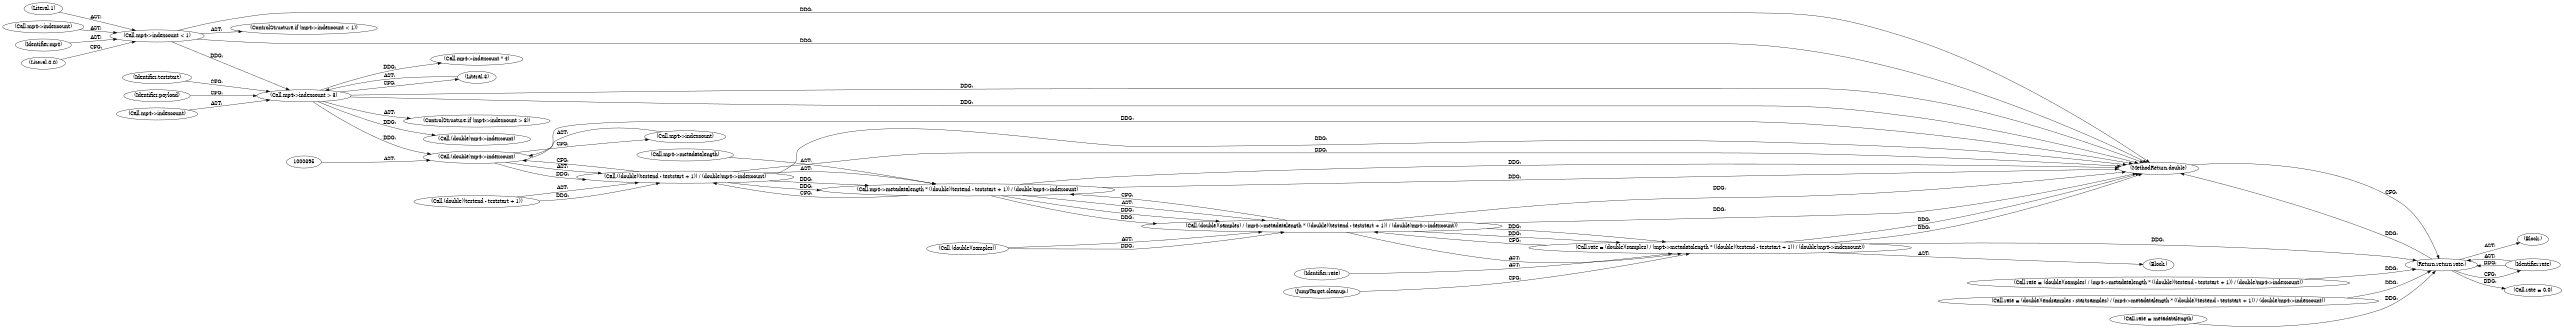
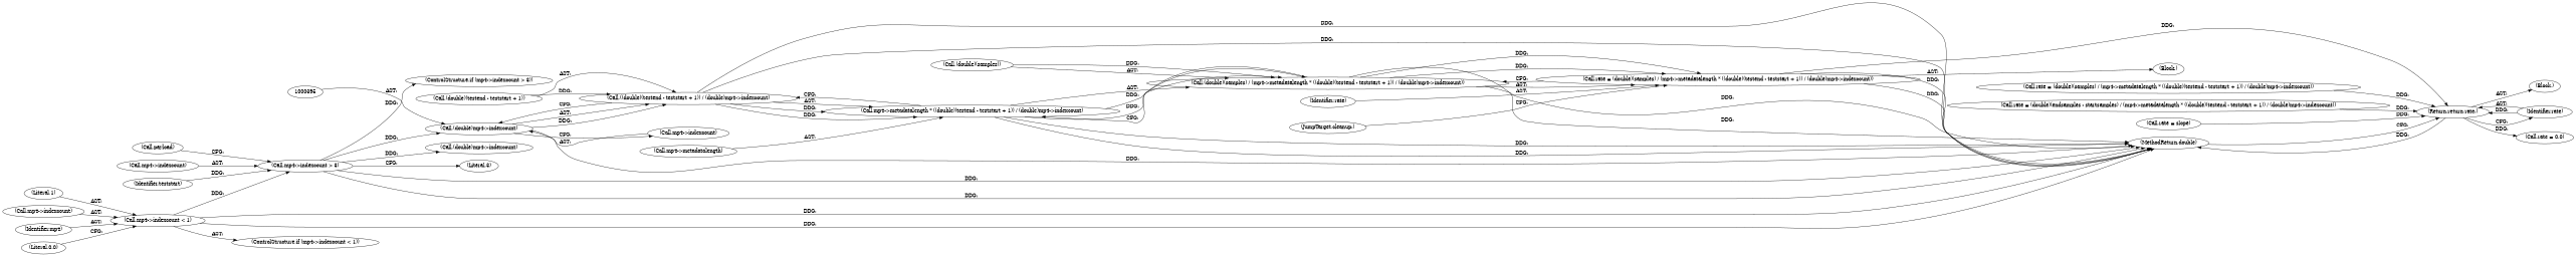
  digraph {
    rankdir=LR
    n1 [label="(Call,(double)mp4->indexcount)"]
    n2 [label="(Call,((double)(testend - teststart + 1)) / (double)mp4->indexcount)"]
    n3 [label="(Call,mp4->indexcount)"]
    n4 [label="(MethodReturn,double)"]
    n5 [label="(Call,mp4->metadatalength * ((double)(testend - teststart + 1)) / (double)mp4->indexcount)"]
    n6 [label="(Return,return rate;)"]
    n7 [label="(Call,mp4->indexcount > 3)"]
    n8 [label="(ControlStructure,if (mp4->indexcount > 3))"]
    n9 [label="(Call,(double)mp4->indexcount)"]
-   n10 [label="(Call,mp4->indexcount * 4)"]
    n11 [label="(Literal,3)"]
    n12 [label="(Call,mp4->indexcount < 1)"]
    n13 [label="(ControlStructure,if (mp4->indexcount < 1))"]
    n14 [label="(Literal,1)"]
    n15 [label="(Call,(double)(samples) / (mp4->metadatalength * ((double)(testend - teststart + 1)) / (double)mp4->indexcount))"]
    n16 [label="(Call,rate = (double)(samples) / (mp4->metadatalength * ((double)(testend - teststart + 1)) / (double)mp4->indexcount))"]
    n17 [label="(Block,)"]
    n18 [label="(Block,)"]
    n19 [label="(Identifier,rate)"]
    n20 [label="(Call,rate = 0.0)"]
    n21 [label="(Call,mp4->indexcount)"]
    n22 [label="(Call,(double)(testend - teststart + 1))"]
    n23 [label="(Identifier,mp4)"]
    n24 [label="(Call,rate = (double)(samples) / (mp4->metadatalength * ((double)(testend - teststart + 1)) / (double)mp4->indexcount))"]
    n25 [label="(Call,mp4->metadatalength)"]
    n26 [label="(Literal,0.0)"]
    n27 [label="(Identifier,teststart)"]
    n28 [label="(Identifier,rate)"]
    n29 [label="(Call,rate = (double)(endsamples - startsamples) / (mp4->metadatalength * ((double)(testend - teststart + 1)) / (double)mp4->indexcount))"]
-   n30 [label="(Identifier,payload)"]
-   n31 [label="(Call,rate = metadatalength)"]
+   n30 [label="(Call,payload)"]
+   n31 [label="(Call,rate = slope)"]
    n32 [label="(Call,(double)(samples))"]
    n33 [label="(JumpTarget,cleanup:)"]
    n34 [label="(Call,mp4->indexcount)"]
    1000395
    n1 -> n2 [label="AST: "]
    n1 -> n2 [label="DDG: "]
    n1 -> n3 [label="CFG: "]
    n1 -> n4 [label="DDG: "]
    n2 -> n1 [label="CFG: "]
    n2 -> n4 [label="DDG: "]
    n2 -> n4 [label="DDG: "]
    n2 -> n5 [label="AST: "]
    n2 -> n5 [label="DDG: "]
    n2 -> n5 [label="DDG: "]
    n3 -> n1 [label="AST: "]
    n4 -> n6 [label="CFG: "]
    n5 -> n2 [label="CFG: "]
    n5 -> n4 [label="DDG: "]
    n5 -> n4 [label="DDG: "]
    n5 -> n15 [label="AST: "]
    n5 -> n15 [label="DDG: "]
    n5 -> n15 [label="DDG: "]
    n6 -> n4 [label="DDG: "]
    n6 -> n18 [label="AST: "]
    n6 -> n19 [label="CFG: "]
    n6 -> n20 [label="DDG: "]
    n7 -> n1 [label="DDG: "]
    n7 -> n4 [label="DDG: "]
    n7 -> n4 [label="DDG: "]
-   n7 -> n8 [label="AST: "]
+   n7 -> n8 [label="DDG: "]
    n7 -> n9 [label="DDG: "]
-   n7 -> n10 [label="DDG: "]
    n7 -> n11 [label="CFG: "]
-   n11 -> n7 [label="AST: "]
    n12 -> n4 [label="DDG: "]
    n12 -> n4 [label="DDG: "]
    n12 -> n7 [label="DDG: "]
    n12 -> n13 [label="AST: "]
    n14 -> n12 [label="AST: "]
    n15 -> n4 [label="DDG: "]
    n15 -> n4 [label="DDG: "]
    n15 -> n5 [label="CFG: "]
    n15 -> n16 [label="AST: "]
    n15 -> n16 [label="DDG: "]
    n15 -> n16 [label="DDG: "]
    n16 -> n4 [label="DDG: "]
    n16 -> n4 [label="DDG: "]
    n16 -> n6 [label="DDG: "]
    n16 -> n15 [label="CFG: "]
    n16 -> n17 [label="AST: "]
    n19 -> n6 [label="AST: "]
    n19 -> n6 [label="DDG: "]
    n21 -> n12 [label="AST: "]
    n22 -> n2 [label="AST: "]
    n22 -> n2 [label="DDG: "]
    n23 -> n12 [label="AST: "]
    n24 -> n6 [label="DDG: "]
    n25 -> n5 [label="AST: "]
    n26 -> n12 [label="CFG: "]
-   n27 -> n7 [label="CFG: "]
+   n27 -> n7 [label="DDG: "]
    n28 -> n16 [label="AST: "]
    n29 -> n6 [label="DDG: "]
    n30 -> n7 [label="CFG: "]
    n31 -> n6 [label="DDG: "]
    n32 -> n15 [label="AST: "]
    n32 -> n15 [label="DDG: "]
    n33 -> n16 [label="CFG: "]
    n34 -> n7 [label="AST: "]
    1000395 -> n1 [label="AST: "]
  }
